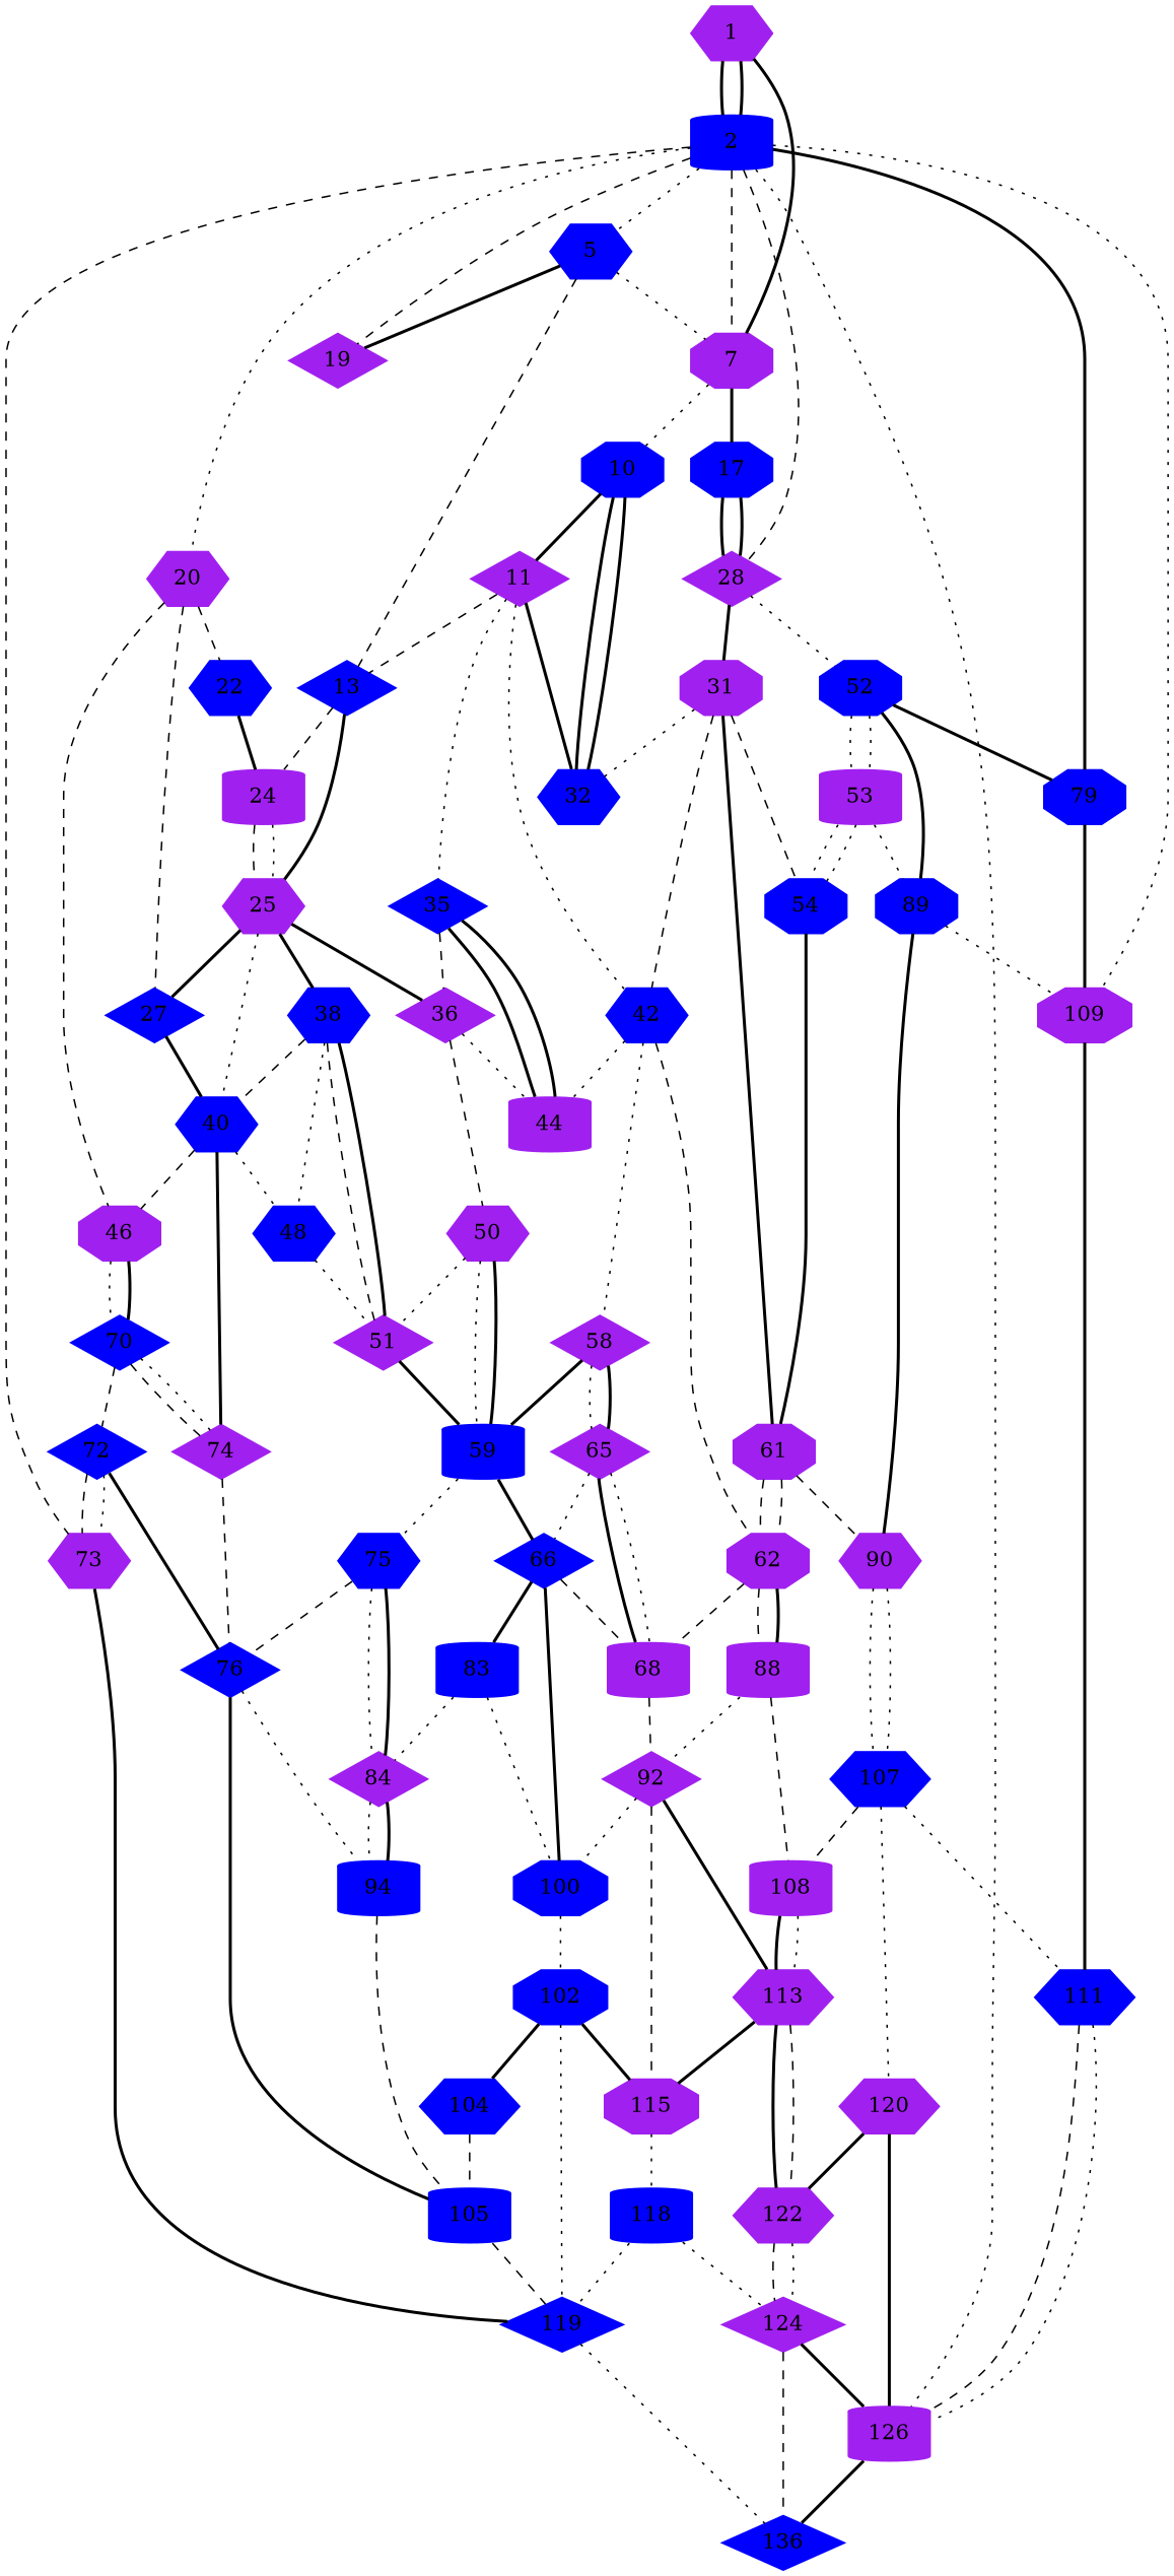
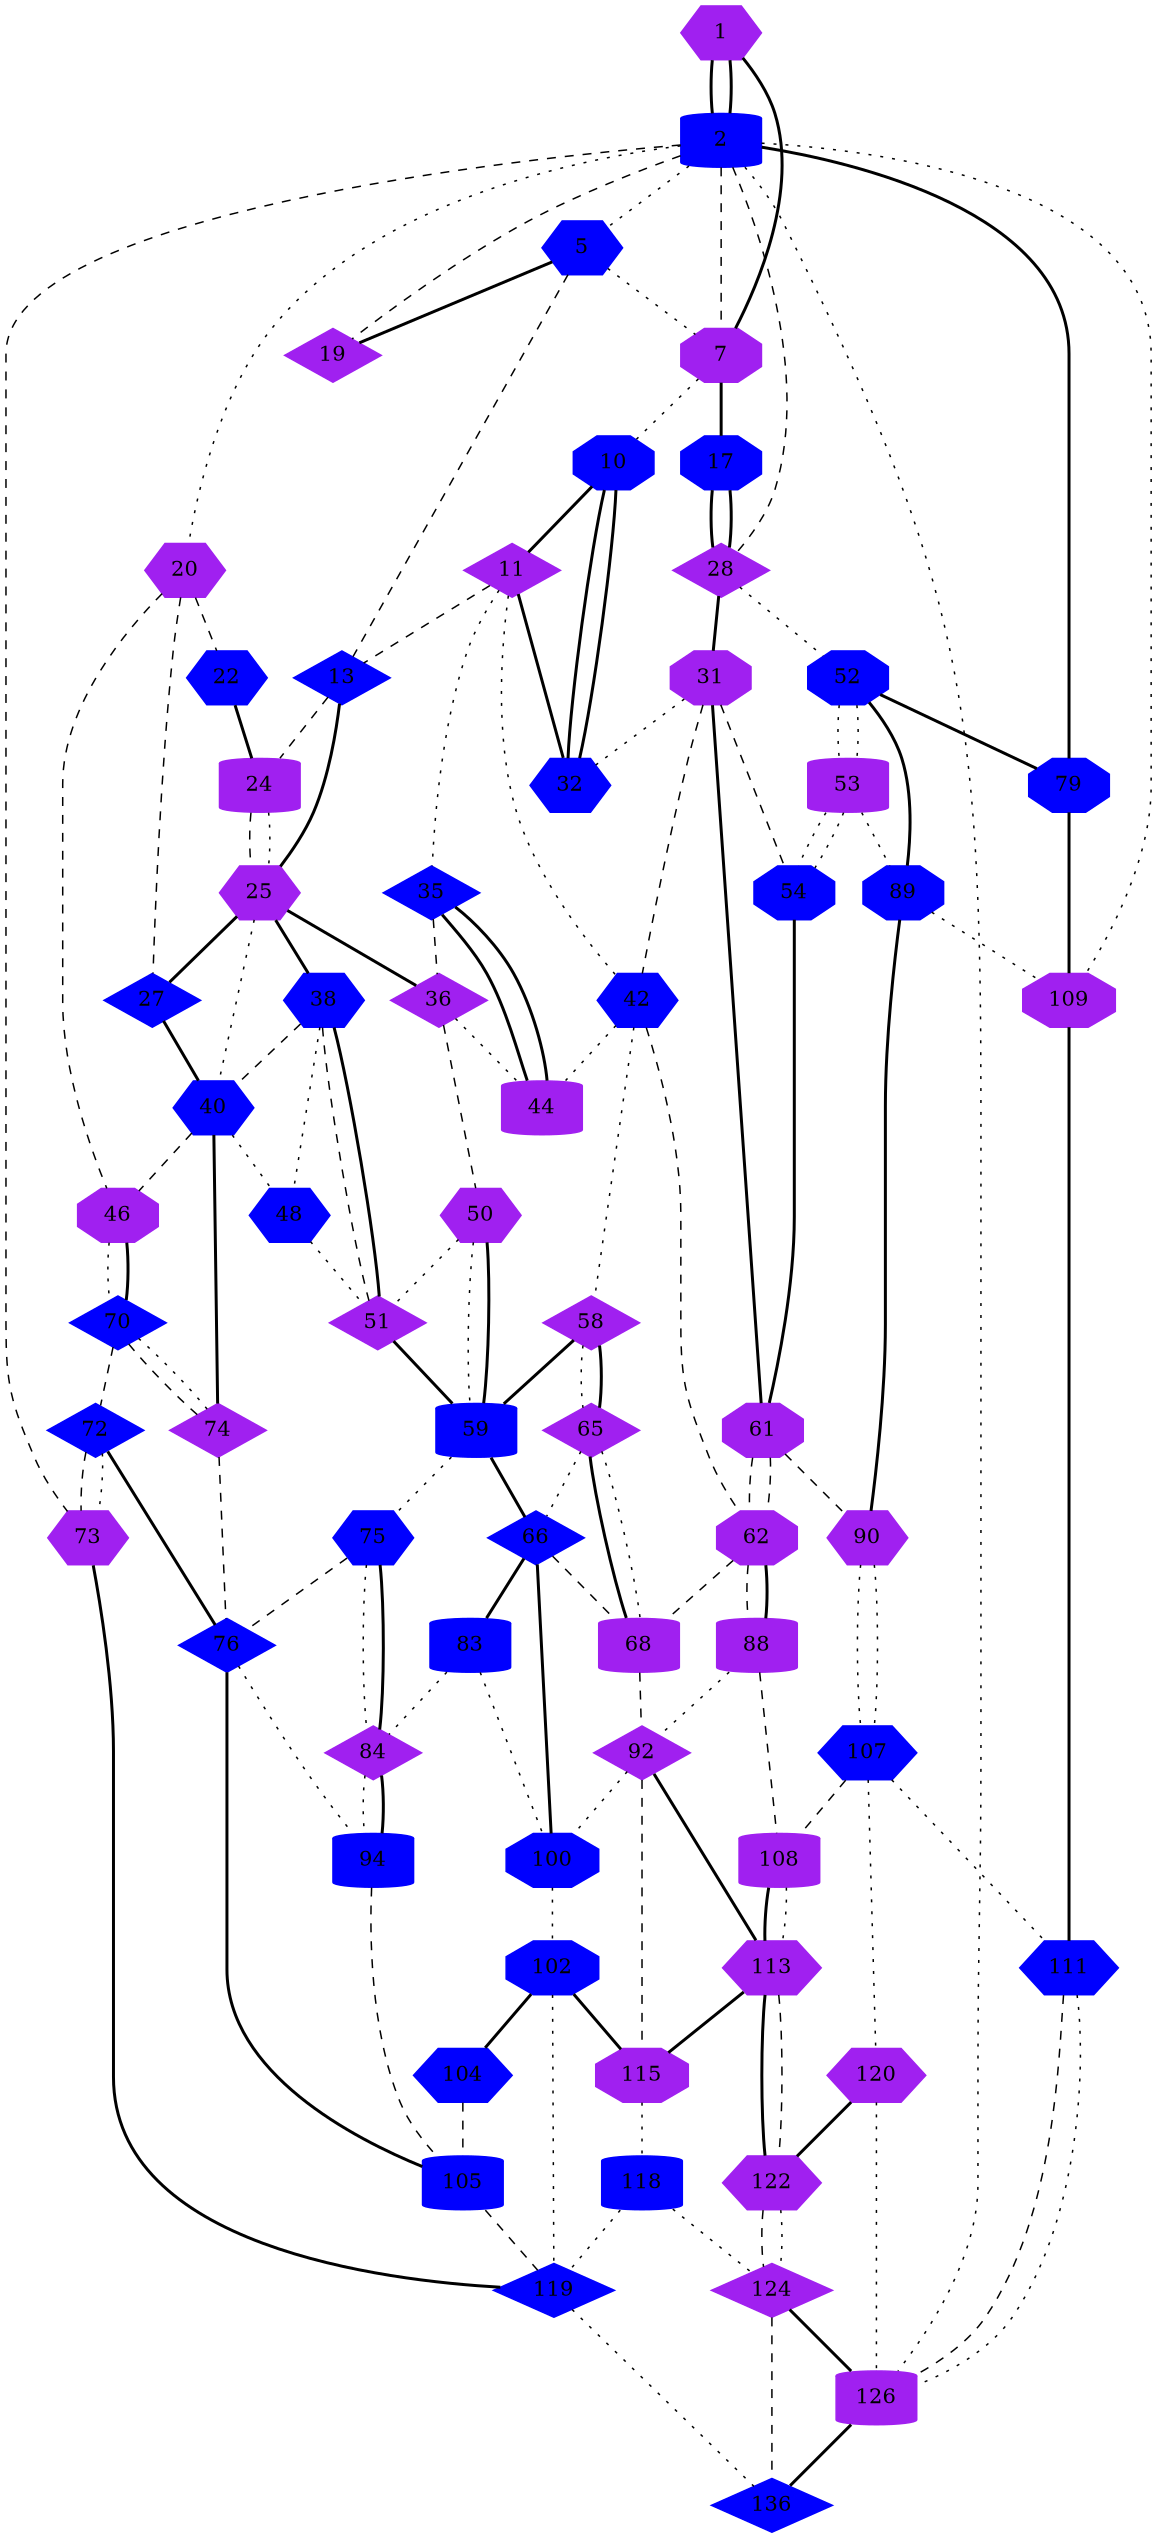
  graph {
    node [color=blue shape=hexagon style=filled]
    edge [style=dotted]
    2 [shape=cylinder super="+15+78+3"]
    1 [color=purple]
    7 [color=purple shape=octagon super="+8+16"]
    5 [super="+6+14"]
    19 [color=purple shape=diamond]
    20 [color=purple super="+21"]
    28 [color=purple shape=diamond super="+30+29"]
    73 [color=purple]
    79 [shape=octagon]
    109 [color=purple shape=octagon super="+110+133"]
    126 [color=purple shape=cylinder super="+127+131"]
    10 [shape=octagon]
    17 [shape=octagon super="+18"]
    13 [shape=diamond super="+23"]
    22
    27 [shape=diamond]
    46 [color=purple shape=octagon]
    31 [color=purple shape=octagon super="+55"]
    52 [shape=octagon super="+80"]
    119 [shape=diamond super="+129"]
    111
    136 [shape=diamond]
    24 [color=purple shape=cylinder]
    25 [color=purple super="+33+26"]
    11 [color=purple shape=diamond super="+12+34"]
    32
    35 [shape=diamond]
    42 [super="+43"]
    36 [color=purple shape=diamond super="+47"]
    44 [color=purple shape=cylinder]
    58 [color=purple shape=diamond]
    62 [color=purple shape=octagon super="+63"]
    38 [super="+39"]
    40 [super="+41"]
    70 [shape=diamond super="+71"]
    50 [color=purple]
    48
    51 [color=purple shape=diamond super="+56"]
    74 [color=purple shape=diamond super="+77"]
    54 [shape=octagon]
    61 [color=purple shape=octagon super="+69"]
    53 [color=purple shape=cylinder]
    89 [shape=octagon super="+97"]
    90 [color=purple]
    59 [shape=cylinder super="+64"]
    76 [shape=diamond super="+93"]
    65 [color=purple shape=diamond]
    88 [color=purple shape=cylinder super="+91"]
    68 [color=purple shape=cylinder super="+85"]
    72 [shape=diamond]
    66 [shape=diamond super="+82"]
    75
    83 [shape=cylinder]
    100 [shape=octagon super="+101"]
    84 [color=purple shape=diamond]
    92 [color=purple shape=diamond super="+98"]
    108 [color=purple shape=cylinder]
    107 [super="+112"]
    102 [shape=octagon super="+103"]
    113 [color=purple super="+114"]
    115 [color=purple shape=octagon super="+116"]
    94 [shape=cylinder]
    105 [shape=cylinder super="+106+123"]
    120 [color=purple super="+121"]
    122 [color=purple]
    118 [shape=cylinder]
    104
    124 [color=purple shape=diamond super="+125"]
    2 -- 7 [style=dashed]
    2 -- 5
    2 -- 19 [style=dashed]
    2 -- 20
    2 -- 28 [style=dashed]
    2 -- 73 [style=dashed weight=2]
    2 -- 79 [style=bold]
    2 -- 109
    2 -- 126
    1 -- 2 [style=bold]
    1 -- 2 [style=bold]
    1 -- 7 [style=bold]
    7 -- 10
    7 -- 17 [style=bold weight=2]
    5 -- 7
    5 -- 19 [style=bold]
    5 -- 13 [style=dashed]
    20 -- 22 [style=dashed]
    20 -- 27 [style=dashed]
    20 -- 46 [style=dashed]
    28 -- 31 [style=bold]
    28 -- 52
    73 -- 119 [style=bold]
    79 -- 109 [style=bold]
    109 -- 111 [style=bold]
    126 -- 136 [style=bold]
    10 -- 11 [style=bold]
    10 -- 32 [style=bold]
    10 -- 32 [style=bold]
    17 -- 28 [style=bold weight=2]
    17 -- 28 [style=bold]
    13 -- 24 [style=dashed]
    13 -- 25 [style=bold]
    22 -- 24 [style=bold]
    27 -- 40 [style=bold]
    46 -- 70
    46 -- 70 [style=bold]
    31 -- 32
    31 -- 42 [style=dashed]
    31 -- 54 [style=dashed]
    31 -- 61 [style=bold]
    52 -- 79 [style=bold]
    52 -- 53
    52 -- 53
    52 -- 89 [style=bold]
    119 -- 136
    111 -- 126 [style=dashed]
    111 -- 126
    24 -- 25 [style=dashed]
    24 -- 25
    25 -- 27 [style=bold]
    25 -- 36 [style=bold]
    25 -- 38 [style=bold]
    25 -- 40
    11 -- 13 [style=dashed]
    11 -- 32 [style=bold]
    11 -- 35
    11 -- 42
    35 -- 36 [style=dashed]
    35 -- 44 [style=bold]
    35 -- 44 [style=bold]
    42 -- 44
    42 -- 58
    42 -- 62 [style=dashed]
    36 -- 44
    36 -- 50 [style=dashed]
    58 -- 59 [style=bold]
    58 -- 65
    58 -- 65 [style=bold]
    62 -- 88 [style=dashed]
    62 -- 88 [style=bold]
    62 -- 68 [style=dashed]
    38 -- 40 [style=dashed]
    38 -- 48
    38 -- 51 [style=dashed]
    38 -- 51 [style=bold]
    40 -- 46 [style=dashed]
    40 -- 48
    40 -- 74 [style=bold]
    70 -- 74 [style=dashed weight=2]
    70 -- 74
    70 -- 72 [style=dashed]
    50 -- 51
    50 -- 59
    50 -- 59 [style=bold]
    48 -- 51
    51 -- 59 [style=bold]
    74 -- 76 [style=dashed weight=2]
    54 -- 61 [style=bold]
    61 -- 62 [style=dashed]
    61 -- 62 [style=dashed]
    61 -- 90 [style=dashed]
    53 -- 54
    53 -- 54
    53 -- 89
    89 -- 109
    89 -- 90 [style=bold]
    90 -- 107
    90 -- 107
    59 -- 66 [style=bold]
    59 -- 75
    76 -- 94
    76 -- 105 [style=bold]
    65 -- 68 [style=bold]
    65 -- 68
    65 -- 66
    88 -- 92
    88 -- 108 [style=dashed]
    68 -- 92 [style=dashed]
    72 -- 73 [style=dashed]
    72 -- 73
    72 -- 76 [style=bold]
    66 -- 68 [style=dashed]
    66 -- 83 [style=bold]
    66 -- 100 [style=bold]
    75 -- 76 [style=dashed]
    75 -- 84
    75 -- 84 [style=bold]
    83 -- 100
    83 -- 84
    100 -- 102
    84 -- 94
    84 -- 94 [style=bold]
    92 -- 100
    92 -- 113 [style=bold]
    92 -- 115 [style=dashed]
    108 -- 113 [style=bold]
    108 -- 113
    107 -- 111
    107 -- 108 [style=dashed]
    107 -- 120
    102 -- 119
    102 -- 115 [style=bold]
    102 -- 104 [style=bold]
    113 -- 115 [style=bold]
    113 -- 122 [style=bold]
    113 -- 122 [style=dashed]
    115 -- 118
    94 -- 105 [style=dashed]
    105 -- 119 [style=dashed]
-   120 -- 126 [style=bold weight=2]
+   120 -- 126 [weight=2]
    120 -- 122 [style=bold]
    122 -- 124 [style=dashed]
    122 -- 124
    118 -- 119
    118 -- 124
    104 -- 105 [style=dashed weight=2]
    124 -- 126 [style=bold]
    124 -- 136 [style=dashed]
  }
